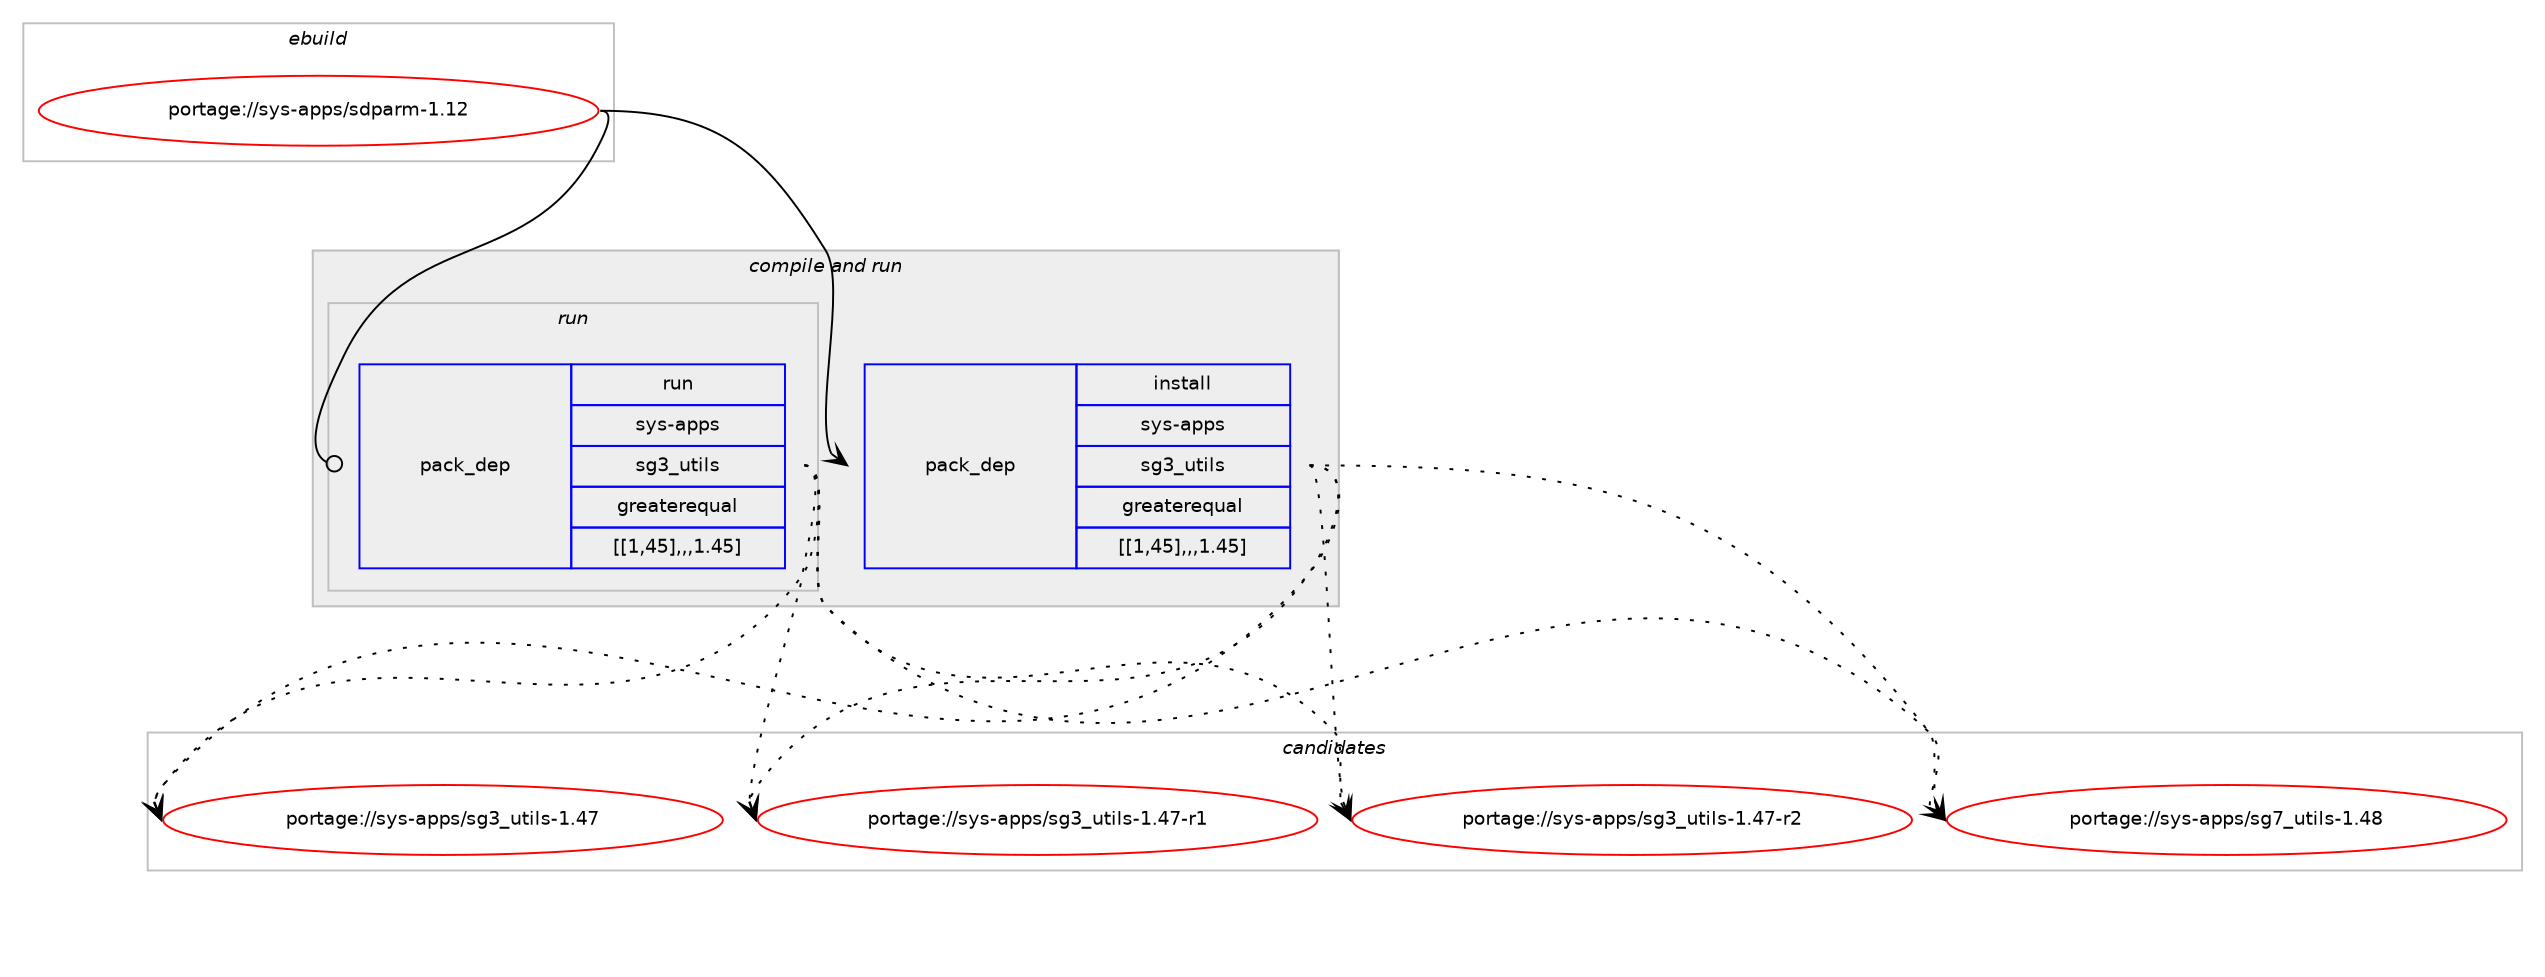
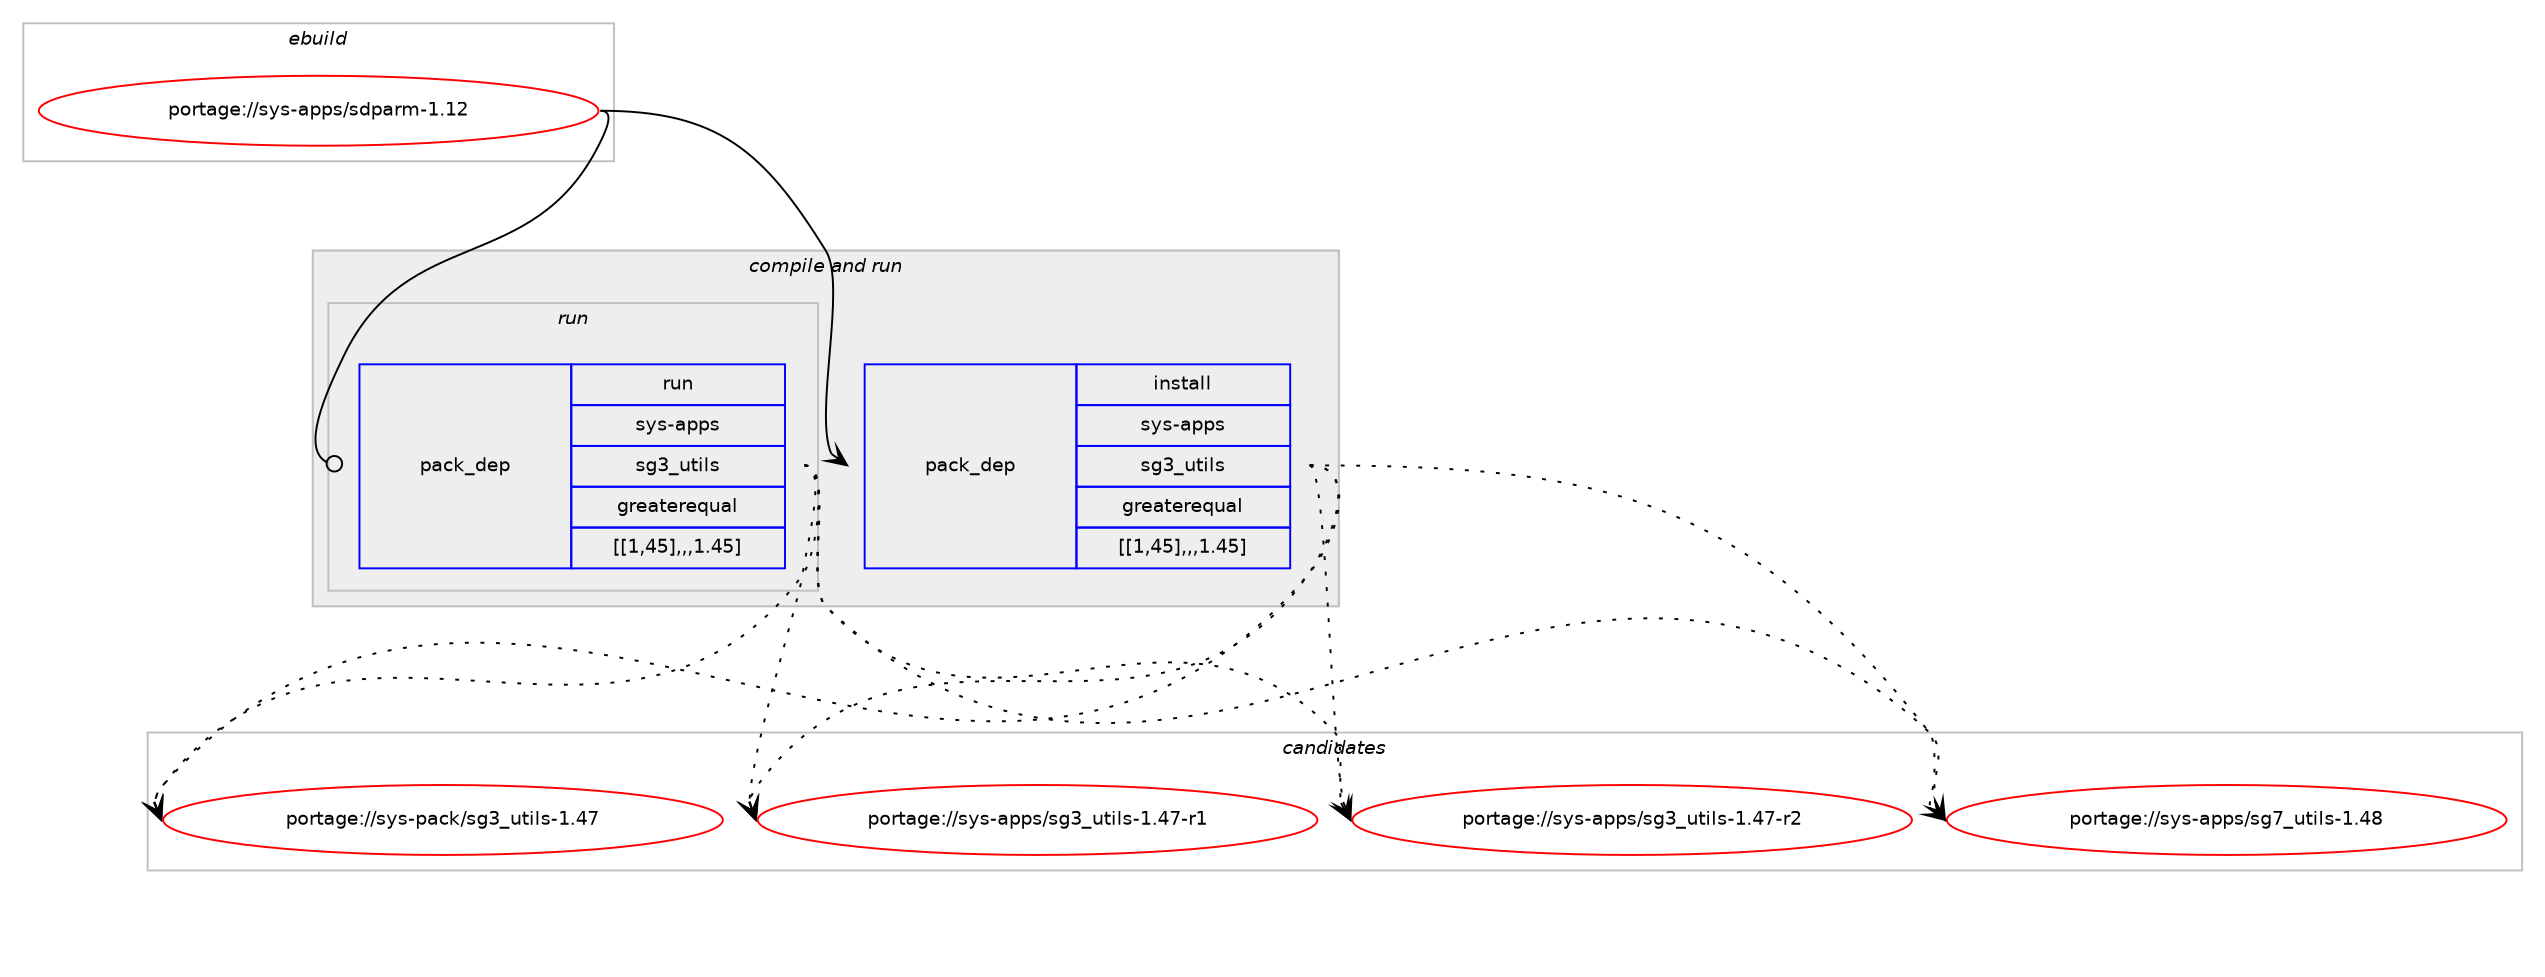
  digraph {
    compound=true
    concentrate=true
    fontname=Helvetica
    fontsize=10
    newrank=true
    rankdir=TB
    ranksep=1.5
    node [color=red fontname=Helvetica fontsize=10]
    edge [arrowhead=vee headport=w style=dotted tailport=e weight=100]
    n1 [label="portage://sys-apps/sdparm-1.12" width=4]
    n2 [color=blue label=<<TABLE BORDER="0" CELLBORDER="1" CELLSPACING="0" CELLPADDING="4" WIDTH="220"><TR><TD ROWSPAN="6" CELLPADDING="30">pack_dep</TD></TR><TR><TD WIDTH="110">install</TD></TR><TR><TD>sys-apps</TD></TR><TR><TD>sg3_utils</TD></TR><TR><TD>greaterequal</TD></TR><TR><TD>[[1,45],,,1.45]</TD></TR></TABLE>> shape=none]
    n3 [color=blue label=<<TABLE BORDER="0" CELLBORDER="1" CELLSPACING="0" CELLPADDING="4" WIDTH="220"><TR><TD ROWSPAN="6" CELLPADDING="30">pack_dep</TD></TR><TR><TD WIDTH="110">run</TD></TR><TR><TD>sys-apps</TD></TR><TR><TD>sg3_utils</TD></TR><TR><TD>greaterequal</TD></TR><TR><TD>[[1,45],,,1.45]</TD></TR></TABLE>> shape=none]
    n4 [label="portage://sys-apps/sg7_utils-1.48" width=4]
    n5 [label="portage://sys-apps/sg3_utils-1.47-r2" width=4]
    n6 [label="portage://sys-apps/sg3_utils-1.47-r1" width=4]
-   n7 [label="portage://sys-apps/sg3_utils-1.47" width=4]
+   n7 [label="portage://sys-pack/sg3_utils-1.47" width=4]
    subgraph cluster_1 {
      color=gray
      label=<<i>ebuild</i>>
      n1
    }
    subgraph cluster_2 {
      color=gray
      label=<<i>dependencies</i>>
      subgraph cluster_3 {
        color=gray
        fillcolor="#eeeeee"
        label=<<i>compile</i>>
        style=filled
        subgraph sub_4 {
          color=gray
          fillcolor="#eeeeee"
          label=<<i>compile</i>>
          style=filled
          n2
        }
      }
      subgraph cluster_5 {
        color=gray
        fillcolor="#eeeeee"
        label=<<i>compile and run</i>>
        style=filled
      }
      subgraph cluster_6 {
        color=gray
        fillcolor="#eeeeee"
        label=<<i>run</i>>
        style=filled
        subgraph sub_7 {
          color=gray
          fillcolor="#eeeeee"
          label=<<i>run</i>>
          style=filled
          n3
        }
      }
    }
    subgraph cluster_8 {
      color=gray
      label=<<i>candidates</i>>
      rank=same
      subgraph sub_9 {
        color=black
        label=<<i>candidates</i>>
        nodesep=1
        rank=same
        n4
        n5
        n6
        n7
      }
      subgraph sub_10 {
        color=black
        label=<<i>candidates</i>>
        nodesep=1
        rank=same
        n4
        n5
        n6
        n7
      }
    }
    n1 -> n2 [style=solid weight=20]
    n1 -> n3 [arrowhead=odot style=solid weight=20]
    n2 -> n4
    n2 -> n5
    n2 -> n6
    n2 -> n7
    n3 -> n4
    n3 -> n5
    n3 -> n6
    n3 -> n7
  }
